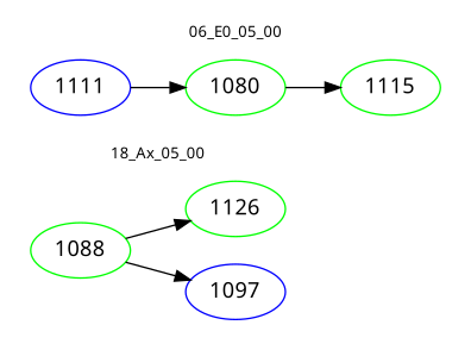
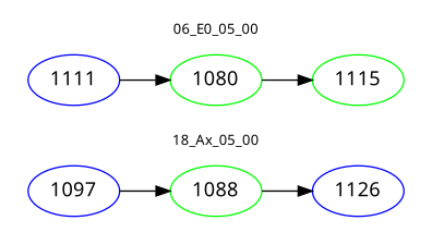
  digraph {
    fontname="Noto Sans"
    rankdir=LR
    node [color=green fontname="Noto Sans"]
    edge [color=black fontname="Noto Sans"]
    n1 [label=1088]
    n2 [color=blue label=1097]
-   n3 [label=1126]
+   n3 [color=blue label=1126]
    n4 [label=1080]
    n5 [label=1115]
    n6 [color=blue label=1111]
    subgraph cluster_1 {
      color=white
      fontsize=10
      label="18_Ax_05_00"
      n1
      n2
      n3
    }
    subgraph cluster_2 {
      color=white
      fontsize=10
      label="06_E0_05_00"
      n4
      n5
      n6
    }
-   n1 -> n2
+   n2 -> n1
    n1 -> n3
    n4 -> n5
    n6 -> n4
  }
